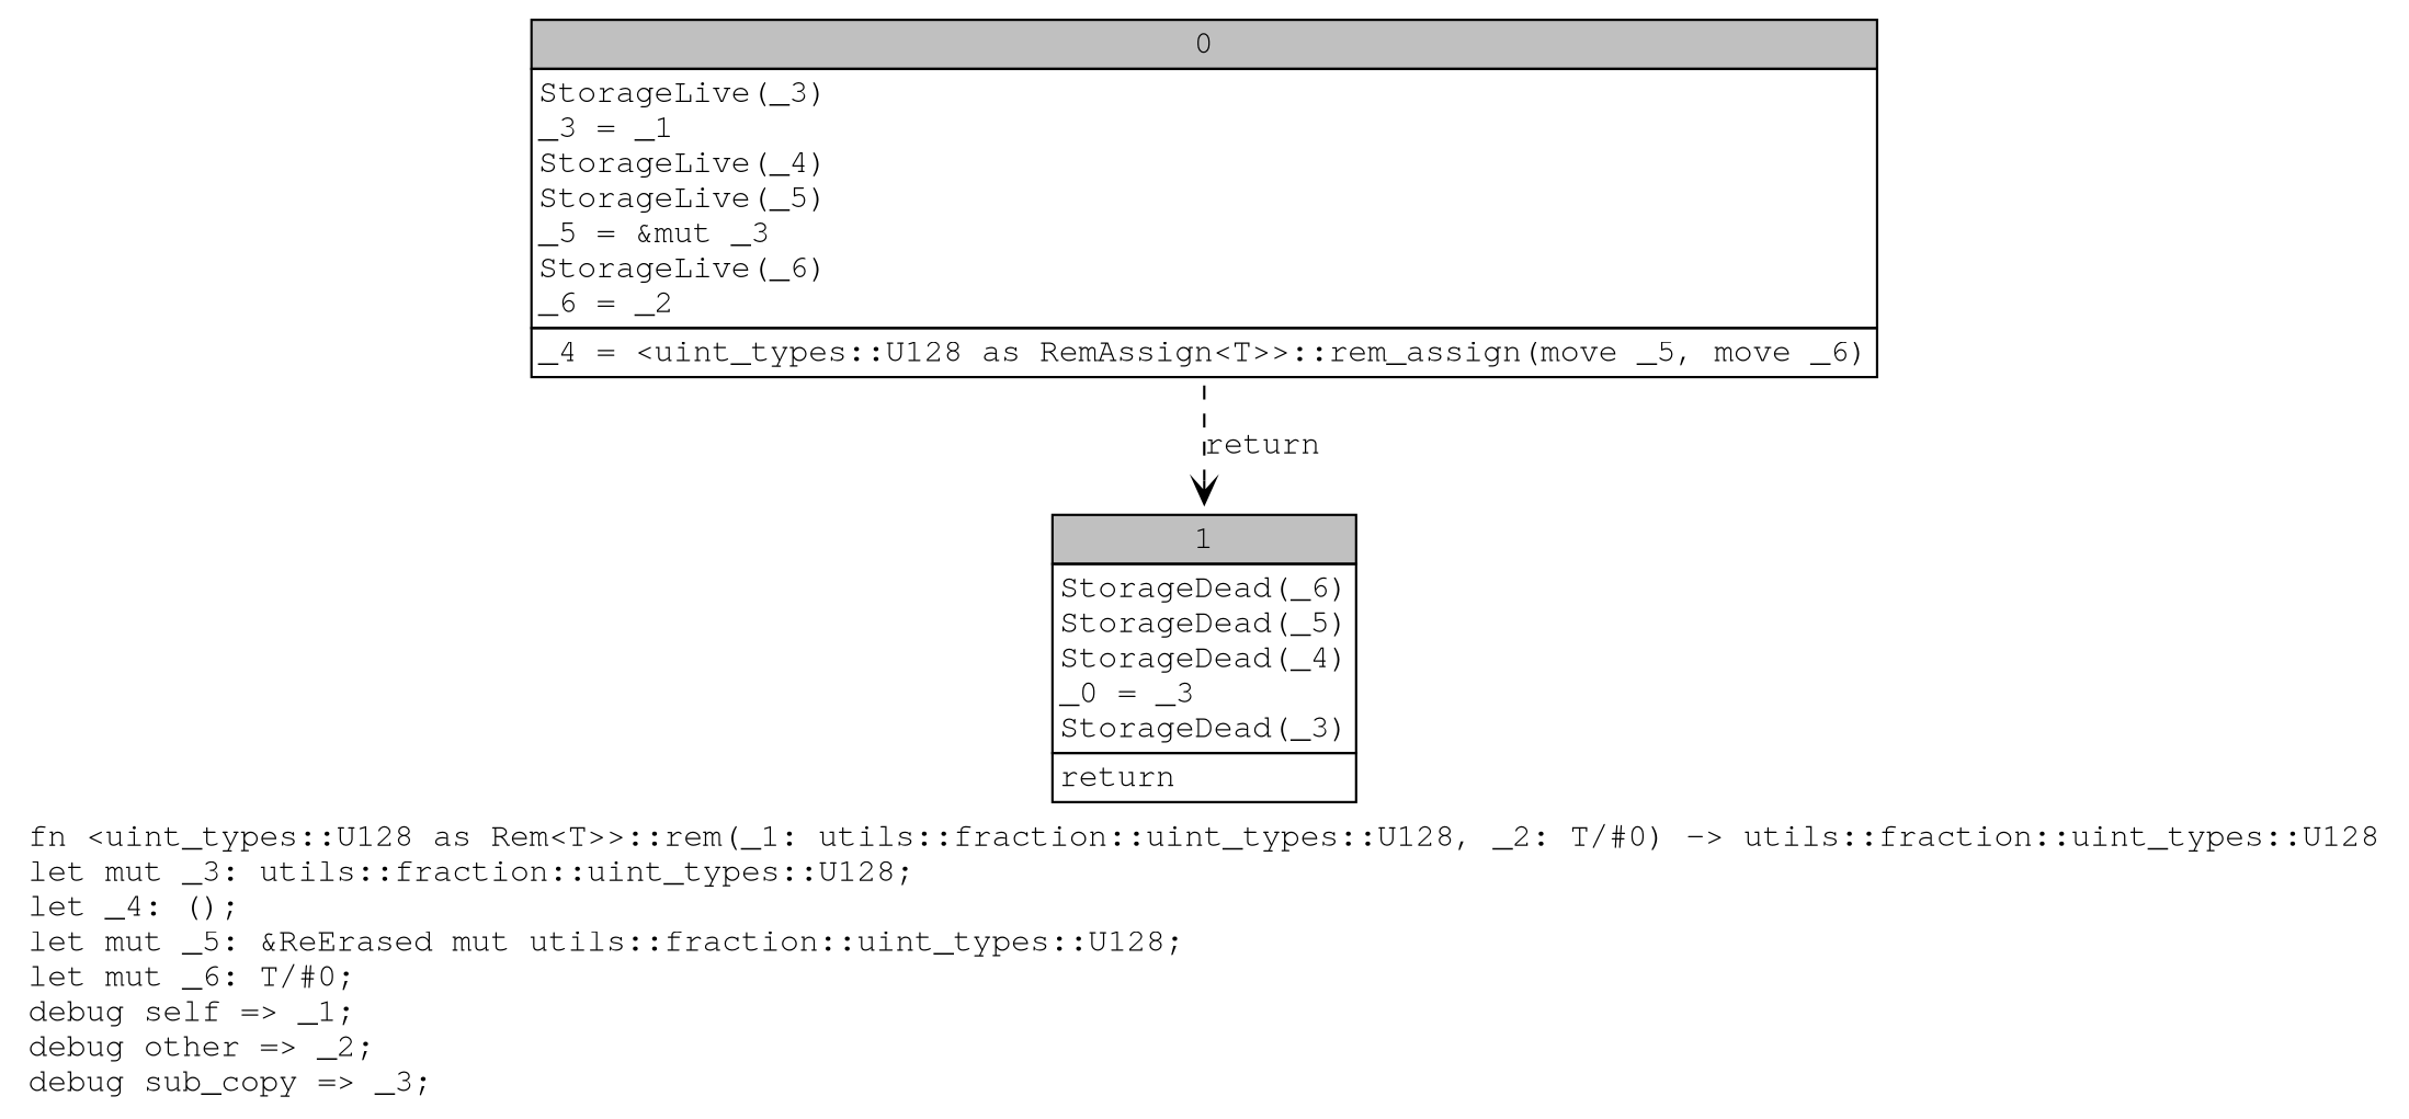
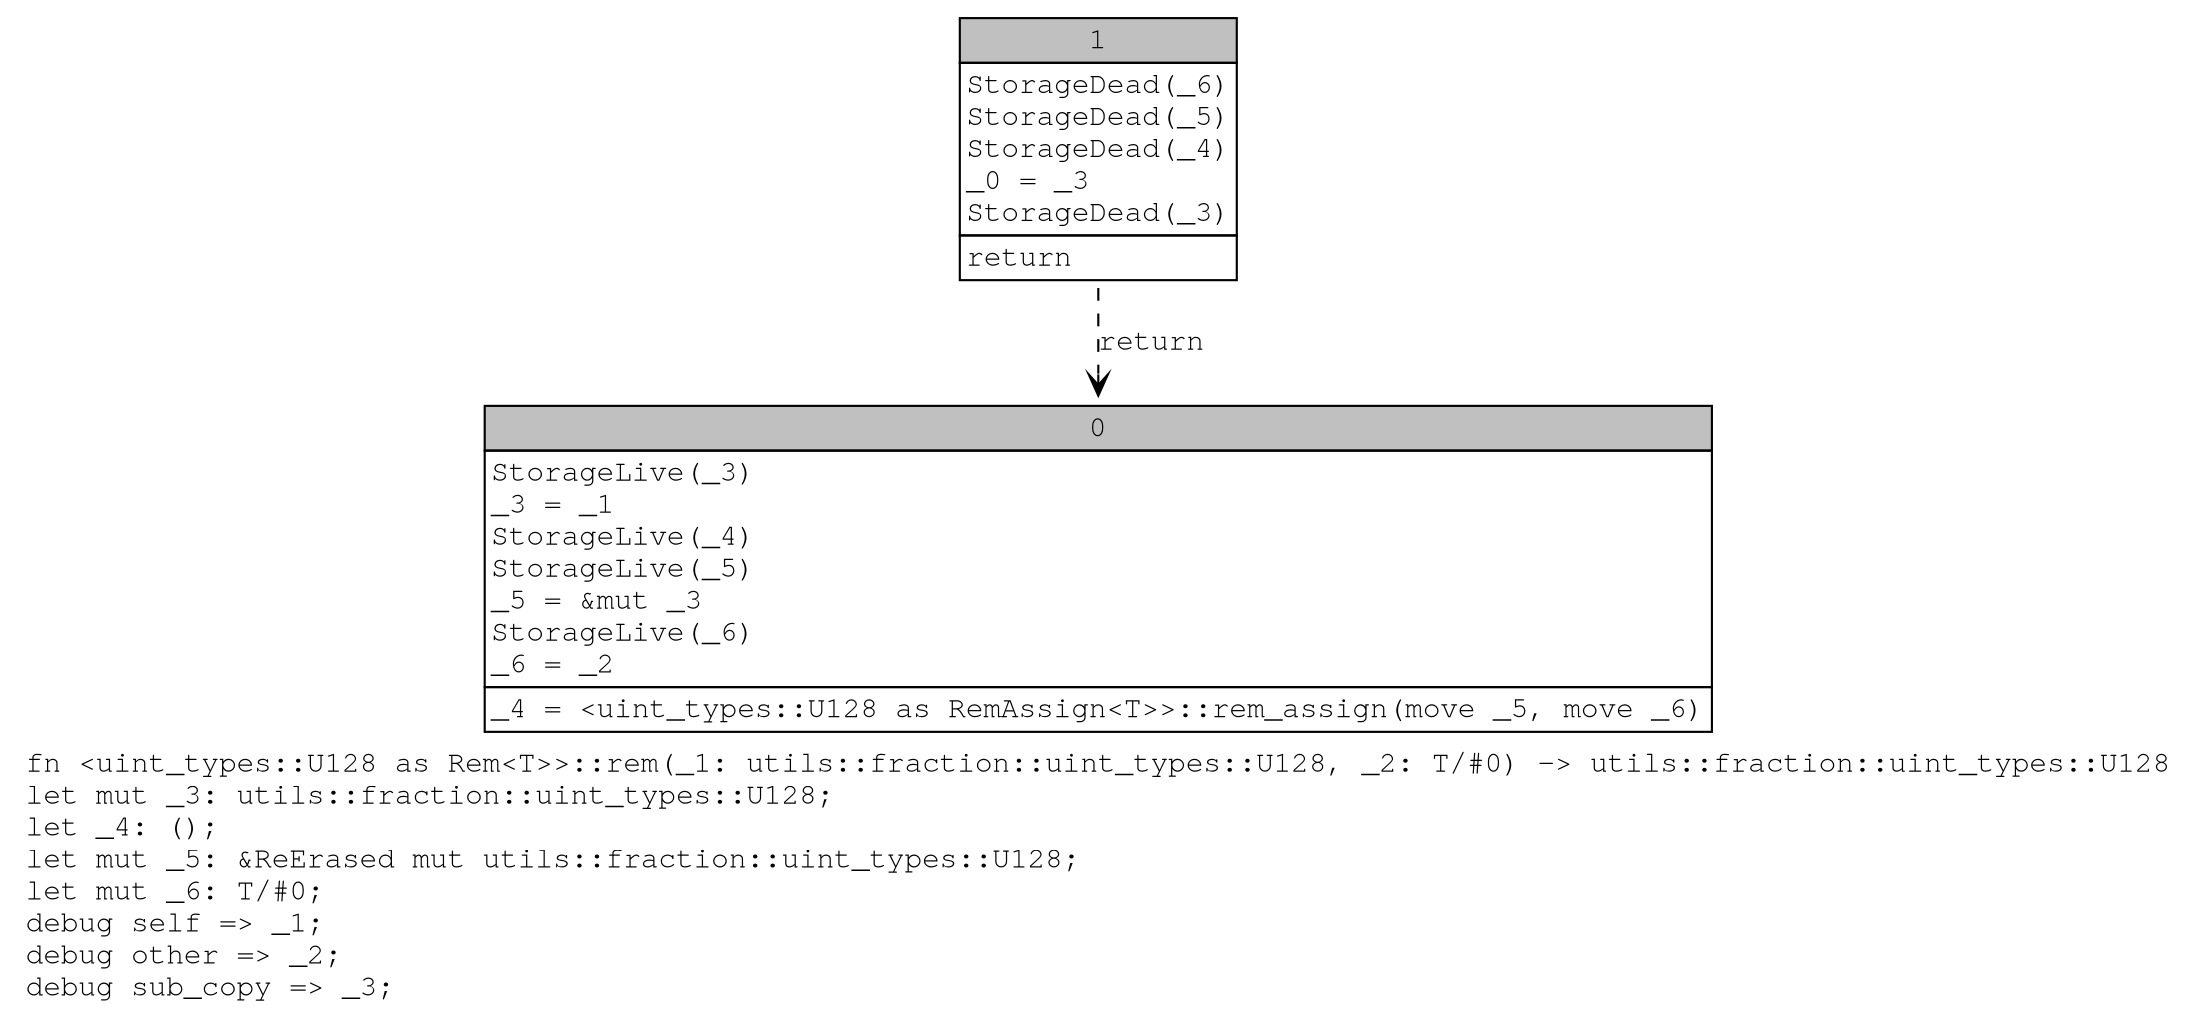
  digraph {
    fontname="Courier, monospace"
    label=<fn &lt;uint_types::U128 as Rem&lt;T&gt;&gt;::rem(_1: utils::fraction::uint_types::U128, _2: T/#0) -&gt; utils::fraction::uint_types::U128<br align="left"/>let mut _3: utils::fraction::uint_types::U128;<br align="left"/>let _4: ();<br align="left"/>let mut _5: &amp;ReErased mut utils::fraction::uint_types::U128;<br align="left"/>let mut _6: T/#0;<br align="left"/>debug self =&gt; _1;<br align="left"/>debug other =&gt; _2;<br align="left"/>debug sub_copy =&gt; _3;<br align="left"/>>
    node [fontname="Courier, monospace" shape=none]
    n1 [label=<<table border="0" cellborder="1" cellspacing="0"><tr><td bgcolor="gray" align="center" colspan="1">0</td></tr><tr><td align="left" balign="left">StorageLive(_3)<br/>_3 = _1<br/>StorageLive(_4)<br/>StorageLive(_5)<br/>_5 = &amp;mut _3<br/>StorageLive(_6)<br/>_6 = _2<br/></td></tr><tr><td align="left">_4 = &lt;uint_types::U128 as RemAssign&lt;T&gt;&gt;::rem_assign(move _5, move _6)</td></tr></table>>]
    n2 [label=<<table border="0" cellborder="1" cellspacing="0"><tr><td bgcolor="gray" align="center" colspan="1">1</td></tr><tr><td align="left" balign="left">StorageDead(_6)<br/>StorageDead(_5)<br/>StorageDead(_4)<br/>_0 = _3<br/>StorageDead(_3)<br/></td></tr><tr><td align="left">return</td></tr></table>>]
-   n1 -> n2 [fontname="Courier, monospace" label=return style=dashed arrowhead=vee]
+   n2 -> n1 [fontname="Courier, monospace" label=return style=dashed arrowhead=vee]
  }
